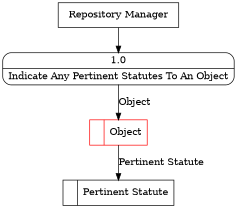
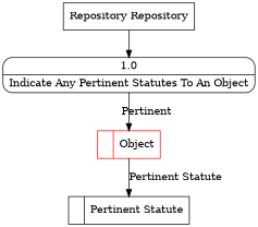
  digraph {
    node [shape=record]
    n1 [color=red label="<f0>  |<f1> Object "]
    n2 [label="<f0>  |<f1> Pertinent Statute "]
-   n3 [label="Repository Manager" shape=box]
+   n3 [label="Repository Repository" shape=box]
    n4 [label="{<f0> 1.0|<f1> Indicate Any Pertinent Statutes To An Object }" shape=Mrecord]
    n1 -> n2 [label="Pertinent Statute"]
    n3 -> n4
-   n4 -> n1 [label=Object]
+   n4 -> n1 [label=Pertinent]
  }
